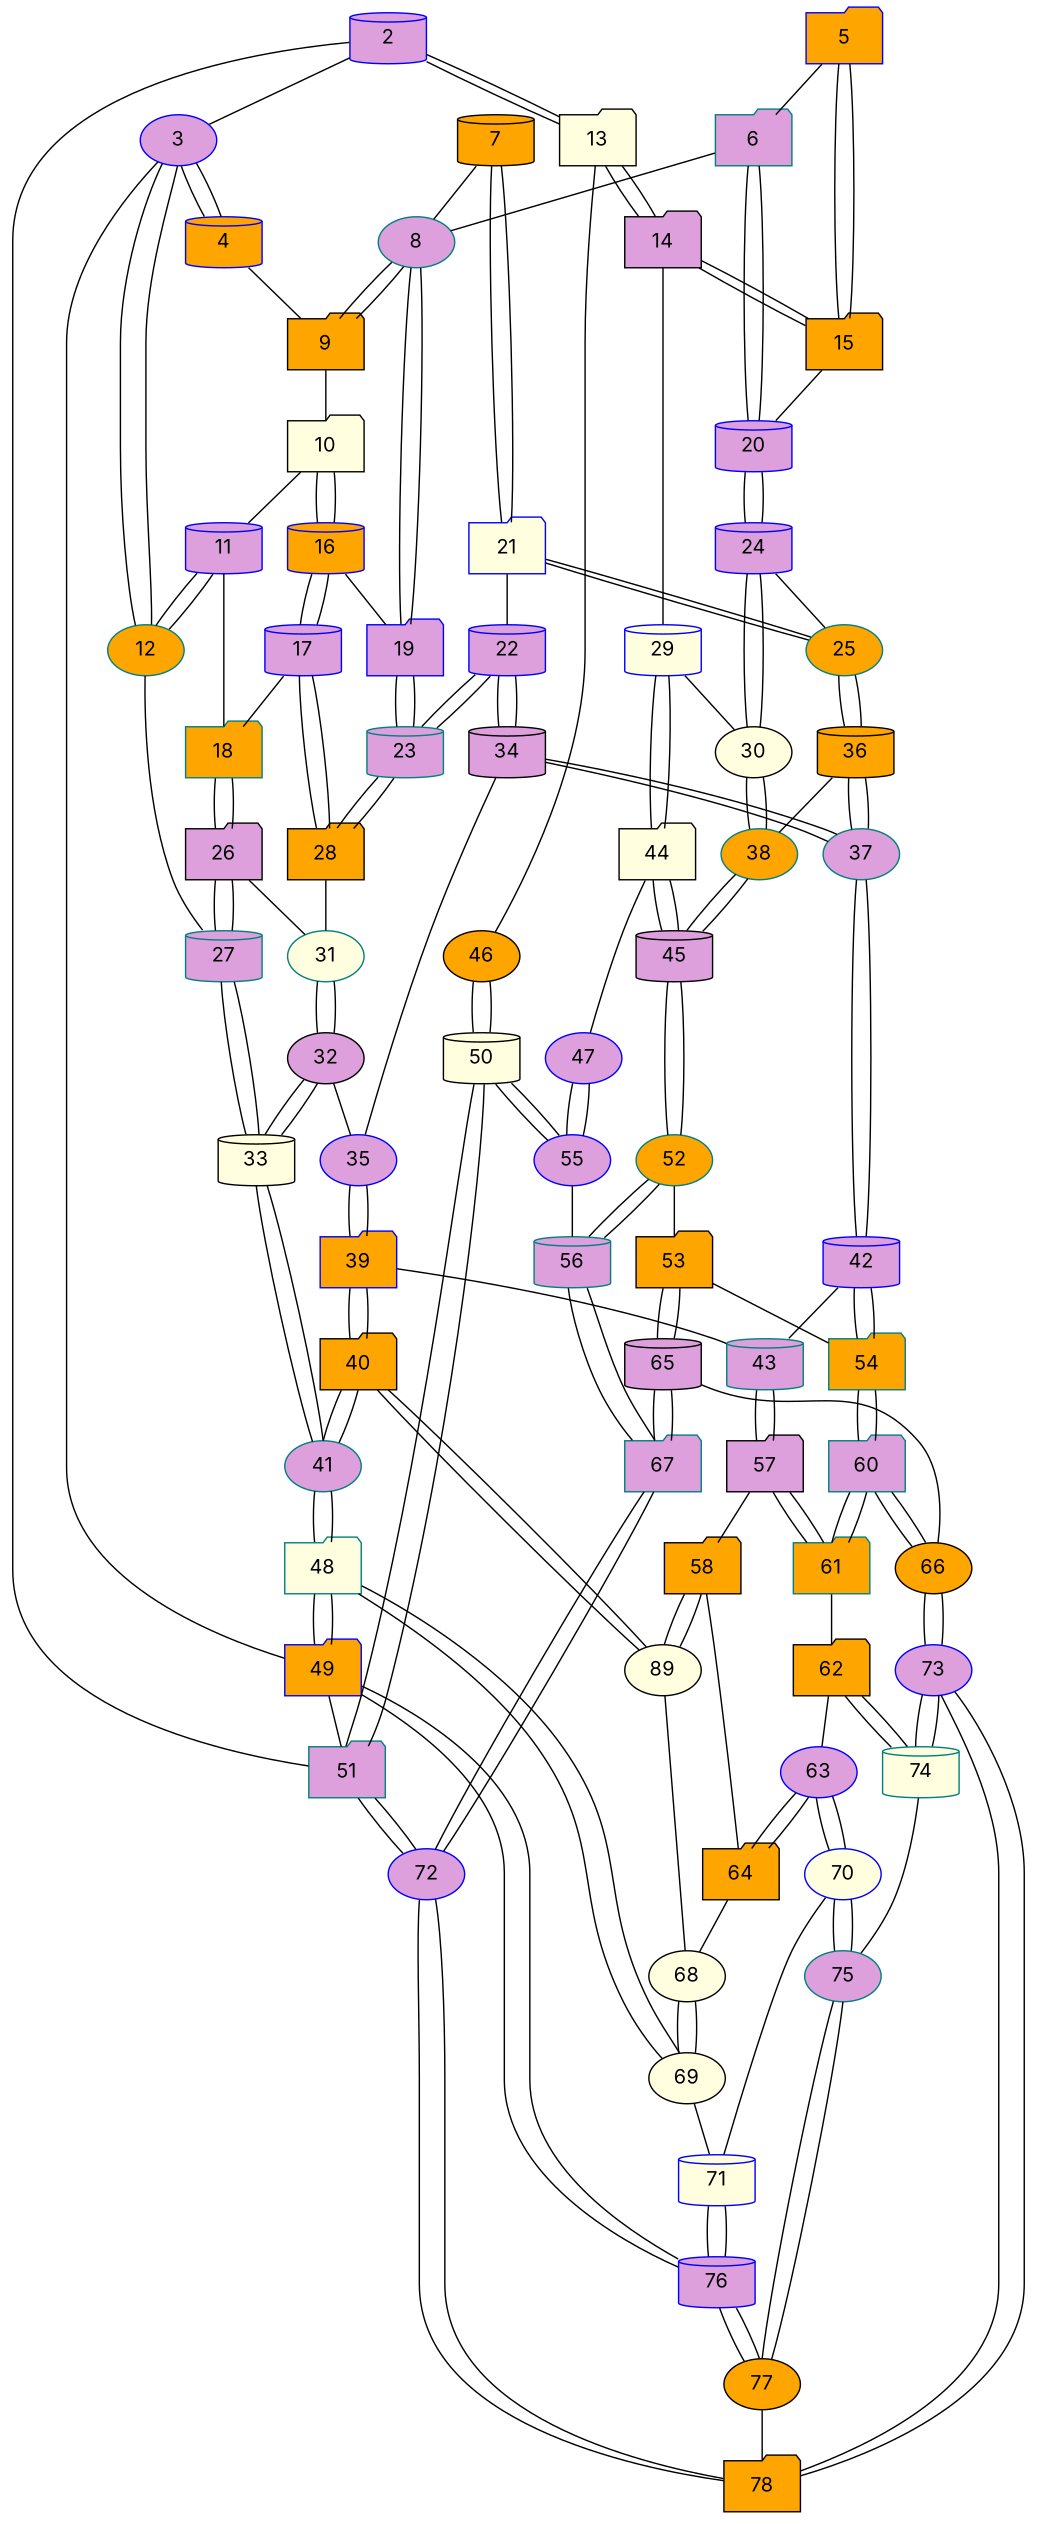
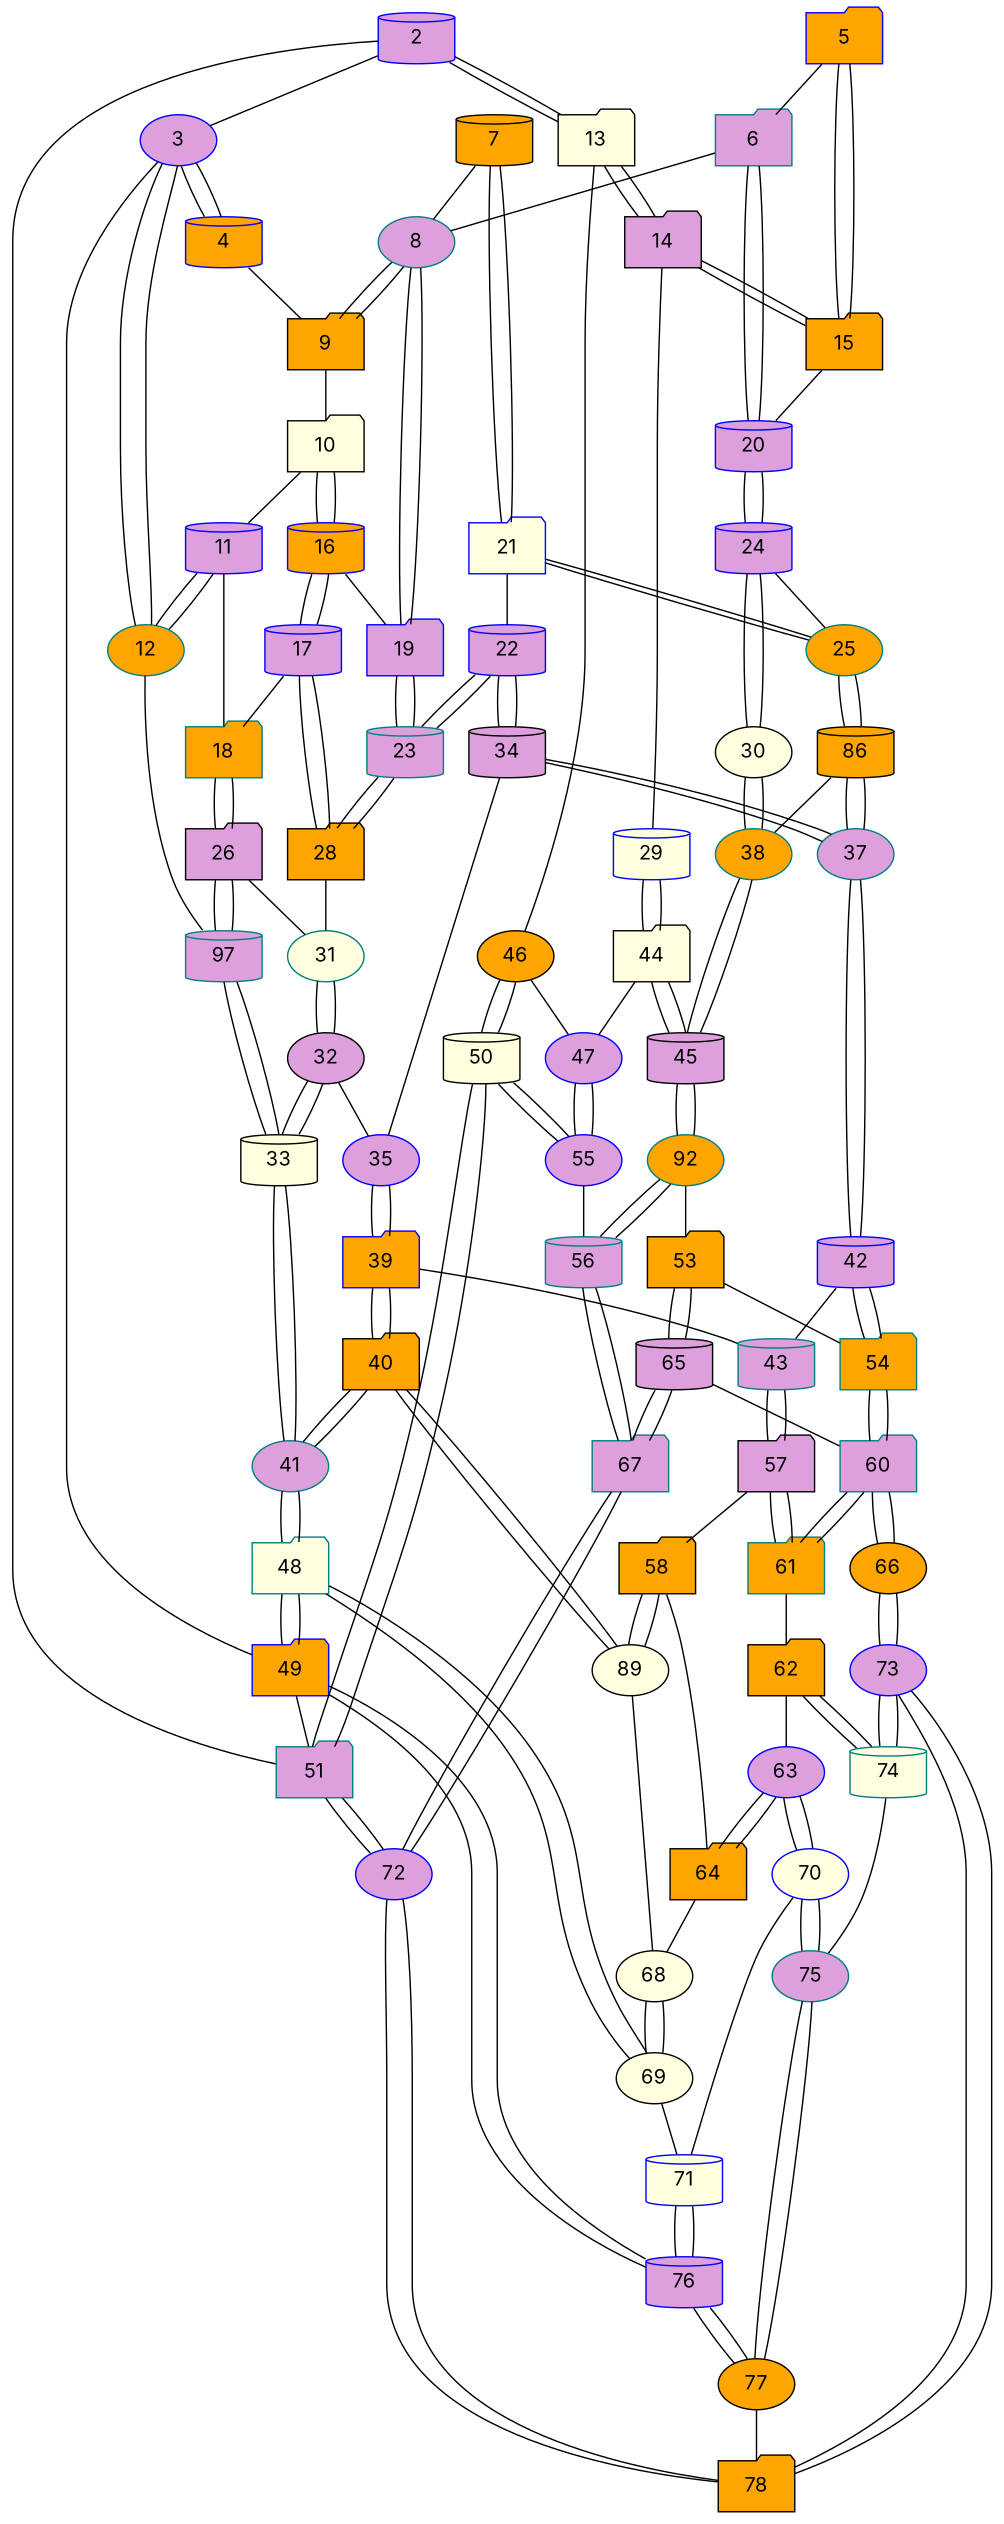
  graph {
    fontname=Inter
    node [color=black fillcolor=plum fontname=Inter shape=folder style=filled]
    edge [fontname=Inter]
    2 [color=blue shape=cylinder]
    3 [color=blue shape=ellipse]
    13 [fillcolor=lightyellow]
    51 [color=teal]
    5 [color=blue fillcolor=orange]
    6 [color=teal]
    15 [fillcolor=orange]
    4 [color=blue fillcolor=orange shape=cylinder]
    12 [color=teal fillcolor=orange shape=ellipse]
    49 [color=blue fillcolor=orange]
    14
    46 [fillcolor=orange shape=ellipse]
    72 [color=blue shape=ellipse]
    9 [fillcolor=orange]
-   27 [color=teal shape=cylinder]
+   27 [color=teal shape=cylinder label=97]
    76 [color=blue shape=cylinder]
    10 [fillcolor=lightyellow]
    20 [color=blue shape=cylinder]
    8 [color=teal shape=ellipse]
    7 [fillcolor=orange shape=cylinder]
    21 [color=blue fillcolor=lightyellow]
    24 [color=blue shape=cylinder]
    19 [color=blue]
    22 [color=blue shape=cylinder]
    25 [color=teal fillcolor=orange shape=ellipse]
    23 [color=teal shape=cylinder]
    11 [color=blue shape=cylinder]
    16 [color=blue fillcolor=orange shape=cylinder]
    18 [color=teal fillcolor=orange]
    17 [color=blue shape=cylinder]
    26
    33 [fillcolor=lightyellow shape=cylinder]
    29 [color=blue fillcolor=lightyellow shape=cylinder]
    47 [color=blue shape=ellipse]
    50 [fillcolor=lightyellow shape=cylinder]
    30 [fillcolor=lightyellow shape=ellipse]
    44 [fillcolor=lightyellow]
    28 [fillcolor=orange]
    31 [color=teal fillcolor=lightyellow shape=ellipse]
    34 [shape=cylinder]
-   36 [fillcolor=orange shape=cylinder]
+   36 [fillcolor=orange shape=cylinder label=86]
    35 [color=blue shape=ellipse]
    37 [color=teal shape=ellipse]
    38 [color=teal fillcolor=orange shape=ellipse]
    32 [shape=ellipse]
    41 [color=teal shape=ellipse]
    45 [shape=cylinder]
    39 [color=blue fillcolor=orange]
    48 [color=teal fillcolor=lightyellow]
    42 [color=blue shape=cylinder]
    40 [fillcolor=orange]
    43 [color=teal shape=cylinder]
    54 [color=teal fillcolor=orange]
-   52 [color=teal fillcolor=orange shape=ellipse]
+   52 [color=teal fillcolor=orange shape=ellipse label=92]
    n55 [fillcolor=lightyellow label=89 shape=ellipse]
    57
    68 [fillcolor=lightyellow shape=ellipse]
    69 [fillcolor=lightyellow shape=ellipse]
    60 [color=teal]
    58 [fillcolor=orange]
    61 [color=teal fillcolor=orange]
    55 [color=blue shape=ellipse]
    53 [fillcolor=orange]
    56 [color=teal shape=cylinder]
    71 [color=blue fillcolor=lightyellow shape=cylinder]
    77 [fillcolor=orange shape=ellipse]
    78 [fillcolor=orange]
    65 [shape=cylinder]
    67 [color=teal]
    66 [fillcolor=orange shape=ellipse]
    64 [fillcolor=orange]
    62 [fillcolor=orange]
    73 [color=blue shape=ellipse]
    63 [color=blue shape=ellipse]
    74 [color=teal fillcolor=lightyellow shape=cylinder]
    70 [color=blue fillcolor=lightyellow shape=ellipse]
    75 [color=teal shape=ellipse]
    2 -- 3
    2 -- 13
    2 -- 13
    2 -- 51
    3 -- 4
    3 -- 4
    3 -- 12
    3 -- 12
    3 -- 49
    13 -- 14
    13 -- 14
    13 -- 46
    51 -- 72
    51 -- 72
    5 -- 6
    5 -- 15
    5 -- 15
    6 -- 20
    6 -- 20
    6 -- 8
    15 -- 20
    4 -- 9
    12 -- 27
    49 -- 51
    49 -- 76
    49 -- 76
    14 -- 15
    14 -- 15
    14 -- 29
+   46 -- 47
    46 -- 50
    46 -- 50
    72 -- 78
    72 -- 78
    9 -- 10
    27 -- 33
    27 -- 33
    76 -- 77
    76 -- 77
    10 -- 11
    10 -- 16
    10 -- 16
    20 -- 24
    20 -- 24
    8 -- 9
    8 -- 9
    8 -- 19
    8 -- 19
    7 -- 8
    7 -- 21
    7 -- 21
    21 -- 22
    21 -- 25
    21 -- 25
    24 -- 25
    24 -- 30
    24 -- 30
    19 -- 23
    19 -- 23
    22 -- 23
    22 -- 23
    22 -- 34
    22 -- 34
    25 -- 36
    25 -- 36
    23 -- 28
    23 -- 28
    11 -- 12
    11 -- 12
    11 -- 18
    16 -- 19
    16 -- 17
    16 -- 17
    18 -- 26
    18 -- 26
    17 -- 18
    17 -- 28
    17 -- 28
    26 -- 27
    26 -- 27
    26 -- 31
    33 -- 41
    33 -- 41
-   29 -- 30
    29 -- 44
    29 -- 44
    47 -- 55
    47 -- 55
    50 -- 51
    50 -- 51
    50 -- 55
    50 -- 55
    30 -- 38
    30 -- 38
    44 -- 47
    44 -- 45
    44 -- 45
    28 -- 31
    31 -- 32
    31 -- 32
    34 -- 35
    34 -- 37
    34 -- 37
    36 -- 37
    36 -- 37
    36 -- 38
    35 -- 39
    35 -- 39
    37 -- 42
    37 -- 42
    38 -- 45
    38 -- 45
    32 -- 33
    32 -- 33
    32 -- 35
    41 -- 48
    41 -- 48
    45 -- 52
    45 -- 52
    39 -- 40
    39 -- 40
    39 -- 43
    48 -- 49
    48 -- 49
    48 -- 69
    48 -- 69
    42 -- 43
    42 -- 54
    42 -- 54
    40 -- 41
    40 -- 41
    40 -- n55
    40 -- n55
    43 -- 57
    43 -- 57
    54 -- 60
    54 -- 60
    52 -- 53
    52 -- 56
    52 -- 56
    n55 -- 68
    57 -- 58
    57 -- 61
    57 -- 61
    68 -- 69
    68 -- 69
    69 -- 71
    60 -- 61
    60 -- 61
    60 -- 66
    60 -- 66
    58 -- n55
    58 -- n55
    58 -- 64
    61 -- 62
    55 -- 56
    53 -- 54
    53 -- 65
    53 -- 65
    56 -- 67
    56 -- 67
    71 -- 76
    71 -- 76
    77 -- 78
    65 -- 67
    65 -- 67
-   65 -- 66
+   65 -- 60
    67 -- 72
    67 -- 72
    66 -- 73
    66 -- 73
    64 -- 68
    62 -- 63
    62 -- 74
    62 -- 74
    73 -- 78
    73 -- 78
    73 -- 74
    73 -- 74
    63 -- 64
    63 -- 64
    63 -- 70
    63 -- 70
    74 -- 75
    70 -- 71
    70 -- 75
    70 -- 75
    75 -- 77
    75 -- 77
  }
